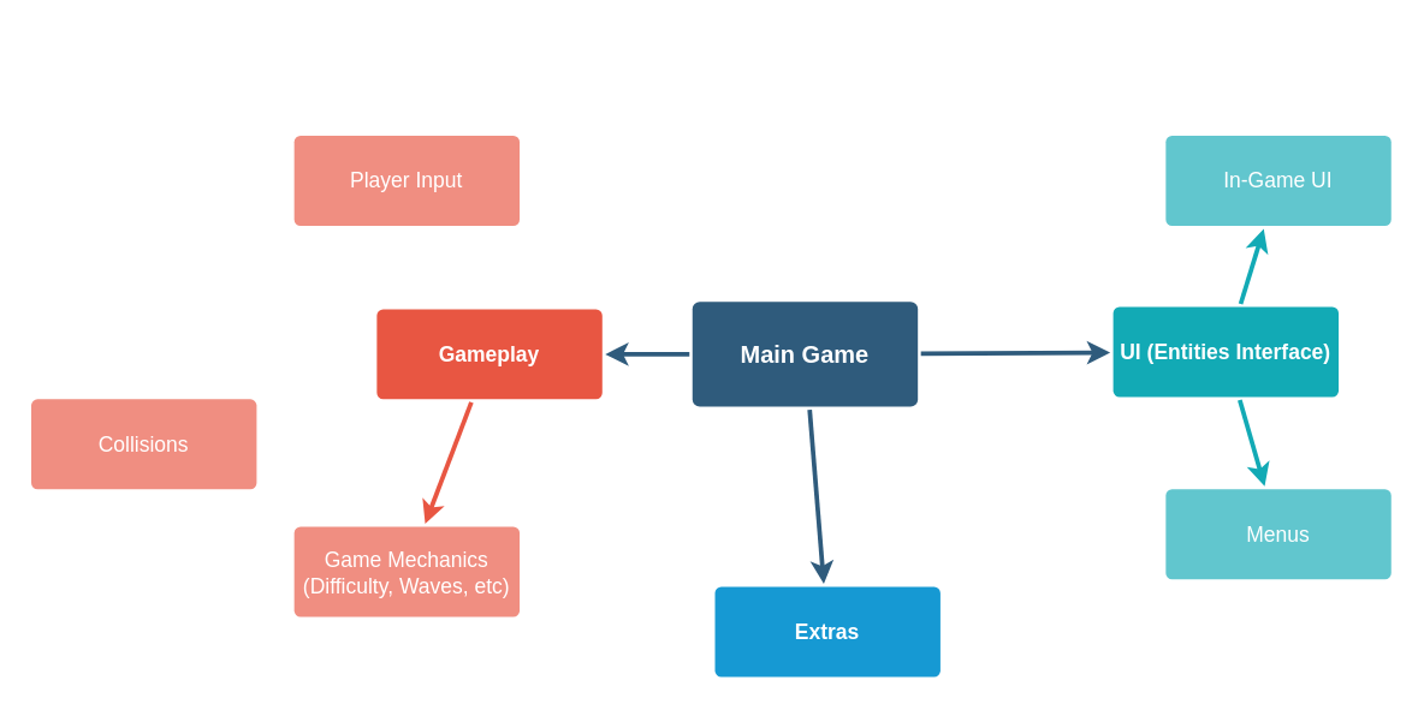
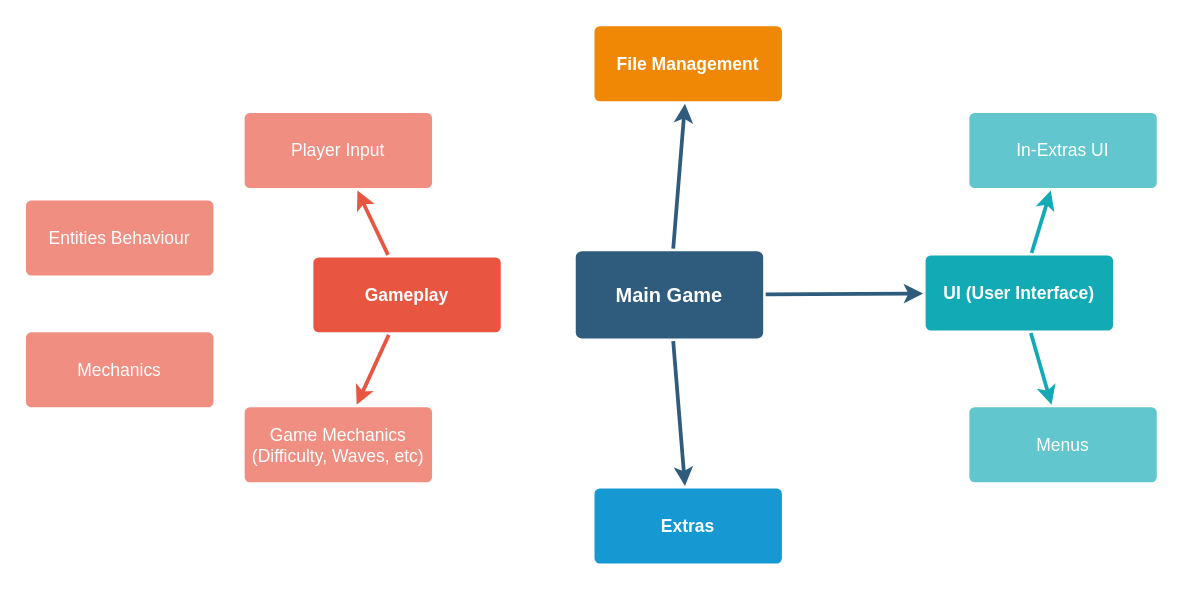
  <mxCell id="0" />
  <mxCell id="1" parent="0" />
+ <mxCell id="2" value="" style="edgeStyle=none;rounded=0;jumpStyle=none;html=1;shadow=0;labelBackgroundColor=none;startArrow=none;startFill=0;endArrow=classic;endFill=1;jettySize=auto;orthogonalLoop=1;strokeColor=#2F5B7C;strokeWidth=3;fontFamily=Helvetica;fontSize=16;fontColor=#23445D;spacing=5;" parent="1" source="6" target="13" edge="1"><mxGeometry relative="1" as="geometry" /></mxCell>
  <mxCell id="3" value="" style="edgeStyle=none;rounded=0;jumpStyle=none;html=1;shadow=0;labelBackgroundColor=none;startArrow=none;startFill=0;endArrow=classic;endFill=1;jettySize=auto;orthogonalLoop=1;strokeColor=#2F5B7C;strokeWidth=3;fontFamily=Helvetica;fontSize=16;fontColor=#23445D;spacing=5;" parent="1" source="6" target="14" edge="1"><mxGeometry relative="1" as="geometry" /></mxCell>
  <mxCell id="4" value="" style="edgeStyle=none;rounded=0;jumpStyle=none;html=1;shadow=0;labelBackgroundColor=none;startArrow=none;startFill=0;endArrow=classic;endFill=1;jettySize=auto;orthogonalLoop=1;strokeColor=#2F5B7C;strokeWidth=3;fontFamily=Helvetica;fontSize=16;fontColor=#23445D;spacing=5;" parent="1" source="6" target="12" edge="1"><mxGeometry relative="1" as="geometry" /></mxCell>
- <mxCell id="5" value="" style="edgeStyle=none;rounded=0;jumpStyle=none;html=1;shadow=0;labelBackgroundColor=none;startArrow=none;startFill=0;endArrow=classic;endFill=1;jettySize=auto;orthogonalLoop=1;strokeColor=#2F5B7C;strokeWidth=3;fontFamily=Helvetica;fontSize=16;fontColor=#23445D;spacing=5;" parent="1" source="6" target="8" edge="1"><mxGeometry relative="1" as="geometry" /></mxCell>
  <mxCell id="6" value="Main Game" style="rounded=1;whiteSpace=wrap;html=1;shadow=0;labelBackgroundColor=none;strokeColor=none;strokeWidth=3;fillColor=#2F5B7C;fontFamily=Helvetica;fontSize=16;fontColor=#FFFFFF;align=center;fontStyle=1;spacing=5;arcSize=7;perimeterSpacing=2;" parent="1" vertex="1"><mxGeometry x="460" y="200.5" width="150" height="70" as="geometry" /></mxCell>
+ <mxCell id="7" value="" style="edgeStyle=none;rounded=1;jumpStyle=none;html=1;shadow=0;labelBackgroundColor=none;startArrow=none;startFill=0;jettySize=auto;orthogonalLoop=1;strokeColor=#E85642;strokeWidth=3;fontFamily=Helvetica;fontSize=14;fontColor=#FFFFFF;spacing=5;fontStyle=1;fillColor=#b0e3e6;" parent="1" source="8" target="11" edge="1"><mxGeometry relative="1" as="geometry" /></mxCell>
  <mxCell id="8" value="Gameplay" style="rounded=1;whiteSpace=wrap;html=1;shadow=0;labelBackgroundColor=none;strokeColor=none;strokeWidth=3;fillColor=#e85642;fontFamily=Helvetica;fontSize=14;fontColor=#FFFFFF;align=center;spacing=5;fontStyle=1;arcSize=7;perimeterSpacing=2;" parent="1" vertex="1"><mxGeometry x="250" y="205.5" width="150" height="60" as="geometry" /></mxCell>
- <mxCell id="9" value="Collisions" style="rounded=1;whiteSpace=wrap;html=1;shadow=0;labelBackgroundColor=none;strokeColor=none;strokeWidth=3;fillColor=#f08e81;fontFamily=Helvetica;fontSize=14;fontColor=#FFFFFF;align=center;spacing=5;fontStyle=0;arcSize=7;perimeterSpacing=2;" parent="1" vertex="1"><mxGeometry x="20" y="265.5" width="150" height="60" as="geometry" /></mxCell>
+ <mxCell id="9" value="Mechanics" style="rounded=1;whiteSpace=wrap;html=1;shadow=0;labelBackgroundColor=none;strokeColor=none;strokeWidth=3;fillColor=#f08e81;fontFamily=Helvetica;fontSize=14;fontColor=#FFFFFF;align=center;spacing=5;fontStyle=0;arcSize=7;perimeterSpacing=2;" parent="1" vertex="1"><mxGeometry x="20" y="265.5" width="150" height="60" as="geometry" /></mxCell>
+ <mxCell id="10" value="Entities Behaviour" style="rounded=1;whiteSpace=wrap;html=1;shadow=0;labelBackgroundColor=none;strokeColor=none;strokeWidth=3;fillColor=#f08e81;fontFamily=Helvetica;fontSize=14;fontColor=#FFFFFF;align=center;spacing=5;fontStyle=0;arcSize=7;perimeterSpacing=2;" parent="1" vertex="1"><mxGeometry x="20" y="160" width="150" height="60" as="geometry" /></mxCell>
  <mxCell id="11" value="Player Input" style="rounded=1;whiteSpace=wrap;html=1;shadow=0;labelBackgroundColor=none;strokeColor=none;strokeWidth=3;fillColor=#f08e81;fontFamily=Helvetica;fontSize=14;fontColor=#FFFFFF;align=center;spacing=5;fontStyle=0;arcSize=7;perimeterSpacing=2;" parent="1" vertex="1"><mxGeometry x="195" y="90" width="150" height="60" as="geometry" /></mxCell>
  <mxCell id="12" value="Extras" style="rounded=1;whiteSpace=wrap;html=1;shadow=0;labelBackgroundColor=none;strokeColor=none;strokeWidth=3;fillColor=#1699d3;fontFamily=Helvetica;fontSize=14;fontColor=#FFFFFF;align=center;spacing=5;fontStyle=1;arcSize=7;perimeterSpacing=2;" parent="1" vertex="1"><mxGeometry x="475" y="390.5" width="150" height="60" as="geometry" /></mxCell>
- <mxCell id="14" value="UI (Entities Interface)" style="rounded=1;whiteSpace=wrap;html=1;shadow=0;labelBackgroundColor=none;strokeColor=none;strokeWidth=3;fillColor=#12aab5;fontFamily=Helvetica;fontSize=14;fontColor=#FFFFFF;align=center;spacing=5;fontStyle=1;arcSize=7;perimeterSpacing=2;" parent="1" vertex="1"><mxGeometry x="740" y="204" width="150" height="60" as="geometry" /></mxCell>
+ <mxCell id="13" value="File Management" style="rounded=1;whiteSpace=wrap;html=1;shadow=0;labelBackgroundColor=none;strokeColor=none;strokeWidth=3;fillColor=#F08705;fontFamily=Helvetica;fontSize=14;fontColor=#FFFFFF;align=center;spacing=5;fontStyle=1;arcSize=7;perimeterSpacing=2;" parent="1" vertex="1"><mxGeometry x="475" y="20.5" width="150" height="60" as="geometry" /></mxCell>
+ <mxCell id="14" value="UI (User Interface)" style="rounded=1;whiteSpace=wrap;html=1;shadow=0;labelBackgroundColor=none;strokeColor=none;strokeWidth=3;fillColor=#12aab5;fontFamily=Helvetica;fontSize=14;fontColor=#FFFFFF;align=center;spacing=5;fontStyle=1;arcSize=7;perimeterSpacing=2;" parent="1" vertex="1"><mxGeometry x="740" y="204" width="150" height="60" as="geometry" /></mxCell>
  <mxCell id="15" value="Menus" style="rounded=1;whiteSpace=wrap;html=1;shadow=0;labelBackgroundColor=none;strokeColor=none;strokeWidth=3;fillColor=#61c6ce;fontFamily=Helvetica;fontSize=14;fontColor=#FFFFFF;align=center;spacing=5;fontStyle=0;arcSize=7;perimeterSpacing=2;" parent="1" vertex="1"><mxGeometry x="775" y="325.5" width="150" height="60" as="geometry" /></mxCell>
  <mxCell id="16" value="" style="edgeStyle=none;rounded=1;jumpStyle=none;html=1;shadow=0;labelBackgroundColor=none;startArrow=none;startFill=0;jettySize=auto;orthogonalLoop=1;strokeColor=#12AAB5;strokeWidth=3;fontFamily=Helvetica;fontSize=14;fontColor=#FFFFFF;spacing=5;fontStyle=1;fillColor=#b0e3e6;" parent="1" source="14" target="15" edge="1"><mxGeometry relative="1" as="geometry" /></mxCell>
- <mxCell id="17" value="In-Game UI" style="rounded=1;whiteSpace=wrap;html=1;shadow=0;labelBackgroundColor=none;strokeColor=none;strokeWidth=3;fillColor=#61c6ce;fontFamily=Helvetica;fontSize=14;fontColor=#FFFFFF;align=center;spacing=5;fontStyle=0;arcSize=7;perimeterSpacing=2;" parent="1" vertex="1"><mxGeometry x="775" y="90" width="150" height="60" as="geometry" /></mxCell>
+ <mxCell id="17" value="In-Extras UI" style="rounded=1;whiteSpace=wrap;html=1;shadow=0;labelBackgroundColor=none;strokeColor=none;strokeWidth=3;fillColor=#61c6ce;fontFamily=Helvetica;fontSize=14;fontColor=#FFFFFF;align=center;spacing=5;fontStyle=0;arcSize=7;perimeterSpacing=2;" parent="1" vertex="1"><mxGeometry x="775" y="90" width="150" height="60" as="geometry" /></mxCell>
  <mxCell id="18" value="" style="edgeStyle=none;rounded=1;jumpStyle=none;html=1;shadow=0;labelBackgroundColor=none;startArrow=none;startFill=0;jettySize=auto;orthogonalLoop=1;strokeColor=#12AAB5;strokeWidth=3;fontFamily=Helvetica;fontSize=14;fontColor=#FFFFFF;spacing=5;fontStyle=1;fillColor=#b0e3e6;" parent="1" source="14" target="17" edge="1"><mxGeometry relative="1" as="geometry" /></mxCell>
  <mxCell id="19" value="" style="edgeStyle=none;rounded=1;jumpStyle=none;html=1;shadow=0;labelBackgroundColor=none;startArrow=none;startFill=0;jettySize=auto;orthogonalLoop=1;strokeColor=#E85642;strokeWidth=3;fontFamily=Helvetica;fontSize=14;fontColor=#FFFFFF;spacing=5;fontStyle=1;fillColor=#b0e3e6;" parent="1" source="8" target="20" edge="1"><mxGeometry relative="1" as="geometry"><mxPoint x="283" y="310" as="sourcePoint" /></mxGeometry></mxCell>
- <mxCell id="20" value="Game Mechanics&lt;br&gt;(Difficulty, Waves, etc)" style="rounded=1;whiteSpace=wrap;html=1;shadow=0;labelBackgroundColor=none;strokeColor=none;strokeWidth=3;fillColor=#f08e81;fontFamily=Helvetica;fontSize=14;fontColor=#FFFFFF;align=center;spacing=5;fontStyle=0;arcSize=7;perimeterSpacing=2;" parent="1" vertex="1"><mxGeometry x="195" y="350.5" width="150" height="60" as="geometry" /></mxCell>
+ <mxCell id="20" value="Game Mechanics&lt;br&gt;(Difficulty, Waves, etc)" style="rounded=1;whiteSpace=wrap;html=1;shadow=0;labelBackgroundColor=none;strokeColor=none;strokeWidth=3;fillColor=#f08e81;fontFamily=Helvetica;fontSize=14;fontColor=#FFFFFF;align=center;spacing=5;fontStyle=0;arcSize=7;perimeterSpacing=2;" parent="1" vertex="1"><mxGeometry x="195" y="325.5" width="150" height="60" as="geometry" /></mxCell>
